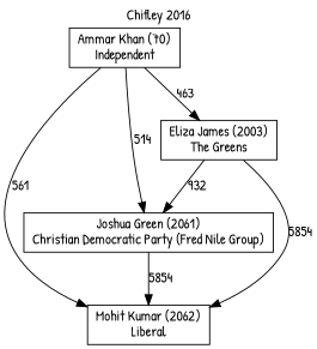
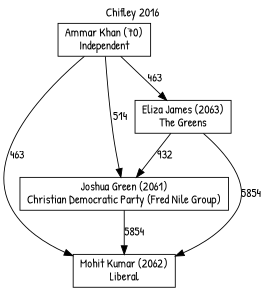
  digraph {
    fontname="Patrick Hand"
    label="Chifley 2016"
    labelloc=t
    mclimit=10
    node [fontname="Patrick Hand" shape=box]
    edge [fontname="Patrick Hand"]
    n1 [label="Mohit Kumar (2062)\nLiberal"]
    n2 [label="Joshua Green (2061)\nChristian Democratic Party (Fred Nile Group)"]
-   n3 [label="Eliza James (2003)\nThe Greens"]
+   n3 [label="Eliza James (2063)\nThe Greens"]
    n4 [label="Ammar Khan (70)\nIndependent"]
    n2 -> n1 [label=5854]
    n3 -> n1 [label=5854]
    n3 -> n2 [label=932]
-   n4 -> n1 [label=561]
+   n4 -> n1 [label=463]
    n4 -> n2 [label=514]
    n4 -> n3 [label=463]
  }
